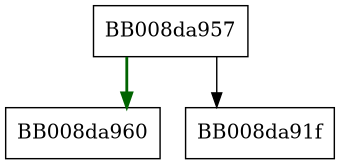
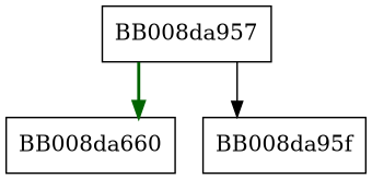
  digraph {
    splines=ortho
    node [shape=box]
    n1 [label=BB008da957]
-   BB008da960
-   BB008da95f [label=BB008da91f]
+   BB008da960 [label=BB008da660]
+   BB008da95f
    n1 -> BB008da960 [color=darkgreen style=bold]
    n1 -> BB008da95f [color=black style=solid]
  }
